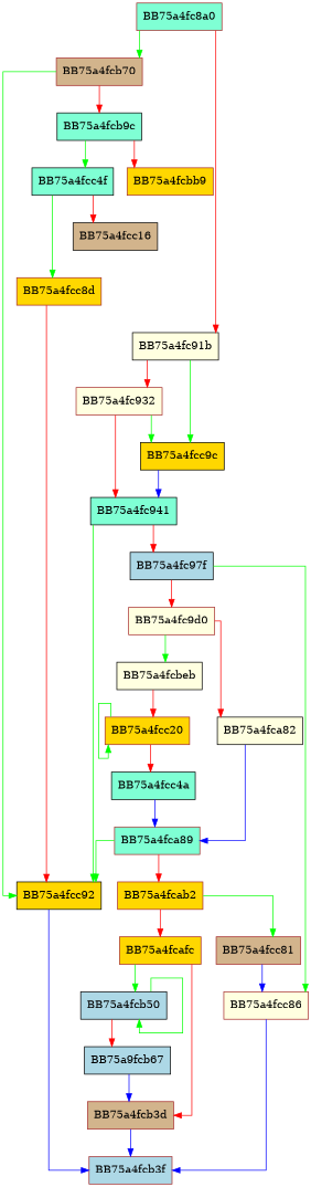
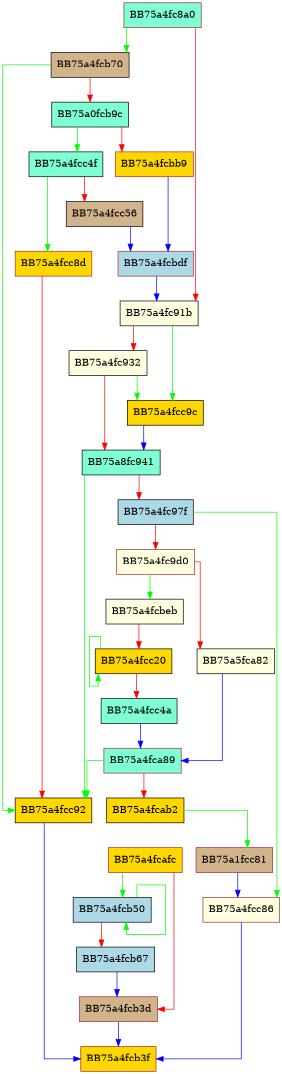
  digraph {
    splines=ortho
    node [color=brown fillcolor=gold shape=box style=filled]
    edge [color=red]
    BB75a4fc8a0 [fillcolor=aquamarine]
-   BB75a4fcb70 [fillcolor=tan]
+   BB75a4fcb70 [color=black fillcolor=tan]
    BB75a4fc91b [color=black fillcolor=lightyellow]
    BB75a4fcc92 [color=black]
-   BB75a4fcb9c [color=black fillcolor=aquamarine]
+   BB75a4fcb9c [color=black fillcolor=aquamarine label=BB75a0fcb9c]
    BB75a4fcc9c [color=black]
-   BB75a4fc932 [fillcolor=lightyellow]
-   BB75a4fcb3f [fillcolor=lightblue]
+   BB75a4fc932 [color=black fillcolor=lightyellow]
+   BB75a4fcb3f
    BB75a4fcc4f [color=black fillcolor=aquamarine]
    BB75a4fcbb9
-   BB75a4fc941 [color=black fillcolor=aquamarine]
+   BB75a4fc941 [color=black fillcolor=aquamarine label=BB75a8fc941]
    BB75a4fc97f [color=black fillcolor=lightblue]
    BB75a4fcc86 [fillcolor=lightyellow]
    BB75a4fc9d0 [fillcolor=lightyellow]
    BB75a4fcbeb [color=black fillcolor=lightyellow]
-   BB75a4fca82 [color=black fillcolor=lightyellow]
-   BB75a4fcc20
+   BB75a4fca82 [color=black fillcolor=lightyellow label=BB75a5fca82]
+   BB75a4fcc20 [color=black]
    BB75a4fca89 [fillcolor=aquamarine]
    BB75a4fcc4a [color=black fillcolor=aquamarine]
-   BB75a4fcab2
-   BB75a4fcc81 [fillcolor=tan]
+   BB75a4fcab2 [color=black]
+   BB75a4fcc81 [fillcolor=tan label=BB75a1fcc81]
    BB75a4fcafc
    BB75a4fcb50 [color=black fillcolor=lightblue]
    BB75a4fcb3d [fillcolor=tan]
-   BB75a4fcb67 [color=black fillcolor=lightblue label=BB75a9fcb67]
+   BB75a4fcb67 [color=black fillcolor=lightblue]
    BB75a4fcc8d
-   BB75a4fcc56 [color=black fillcolor=tan label=BB75a4fcc16]
+   BB75a4fcc56 [color=black fillcolor=tan]
+   BB75a4fcbdf [fillcolor=lightblue]
    BB75a4fc8a0 -> BB75a4fcb70 [color=green]
    BB75a4fc8a0 -> BB75a4fc91b
    BB75a4fcb70 -> BB75a4fcc92 [color=green]
    BB75a4fcb70 -> BB75a4fcb9c
    BB75a4fc91b -> BB75a4fcc9c [color=green]
    BB75a4fc91b -> BB75a4fc932
    BB75a4fcc92 -> BB75a4fcb3f [color=blue]
    BB75a4fcb9c -> BB75a4fcc4f [color=green]
    BB75a4fcb9c -> BB75a4fcbb9
    BB75a4fcc9c -> BB75a4fc941 [color=blue]
    BB75a4fc932 -> BB75a4fcc9c [color=green]
    BB75a4fc932 -> BB75a4fc941
    BB75a4fcc4f -> BB75a4fcc8d [color=green]
    BB75a4fcc4f -> BB75a4fcc56
+   BB75a4fcbb9 -> BB75a4fcbdf [color=blue]
    BB75a4fc941 -> BB75a4fcc92 [color=green]
    BB75a4fc941 -> BB75a4fc97f
    BB75a4fc97f -> BB75a4fcc86 [color=green]
    BB75a4fc97f -> BB75a4fc9d0
    BB75a4fcc86 -> BB75a4fcb3f [color=blue]
    BB75a4fc9d0 -> BB75a4fcbeb [color=green]
    BB75a4fc9d0 -> BB75a4fca82
    BB75a4fcbeb -> BB75a4fcc20
    BB75a4fca82 -> BB75a4fca89 [color=blue]
    BB75a4fcc20 -> BB75a4fcc20 [color=green]
    BB75a4fcc20 -> BB75a4fcc4a
    BB75a4fca89 -> BB75a4fcc92 [color=green]
    BB75a4fca89 -> BB75a4fcab2
    BB75a4fcc4a -> BB75a4fca89 [color=blue]
    BB75a4fcab2 -> BB75a4fcc81 [color=green]
-   BB75a4fcab2 -> BB75a4fcafc
    BB75a4fcc81 -> BB75a4fcc86 [color=blue]
    BB75a4fcafc -> BB75a4fcb50 [color=green]
    BB75a4fcafc -> BB75a4fcb3d
    BB75a4fcb50 -> BB75a4fcb50 [color=green]
    BB75a4fcb50 -> BB75a4fcb67
    BB75a4fcb3d -> BB75a4fcb3f [color=blue]
    BB75a4fcb67 -> BB75a4fcb3d [color=blue]
    BB75a4fcc8d -> BB75a4fcc92
+   BB75a4fcc56 -> BB75a4fcbdf [color=blue]
+   BB75a4fcbdf -> BB75a4fc91b [color=blue]
  }
